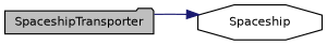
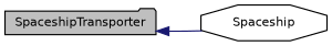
  digraph {
    rankdir=LR
    node [color=black fontname=Helvetica fontsize=10 style=filled]
    n1 [fillcolor=grey75 fontcolor=black height=0.2 label=SpaceshipTransporter shape=folder width=0.4]
    n2 [fillcolor=white height=0.2 label=Spaceship shape=octagon width=0.4]
-   n2 -> n1 [color=midnightblue dir=back fontname=Helvetica fontsize=10 labelfontname=Helvetica labelfontsize=10 style=solid]
+   n1 -> n2 [color=midnightblue dir=back fontname=Helvetica fontsize=10 labelfontname=Helvetica labelfontsize=10 style=solid]
  }
